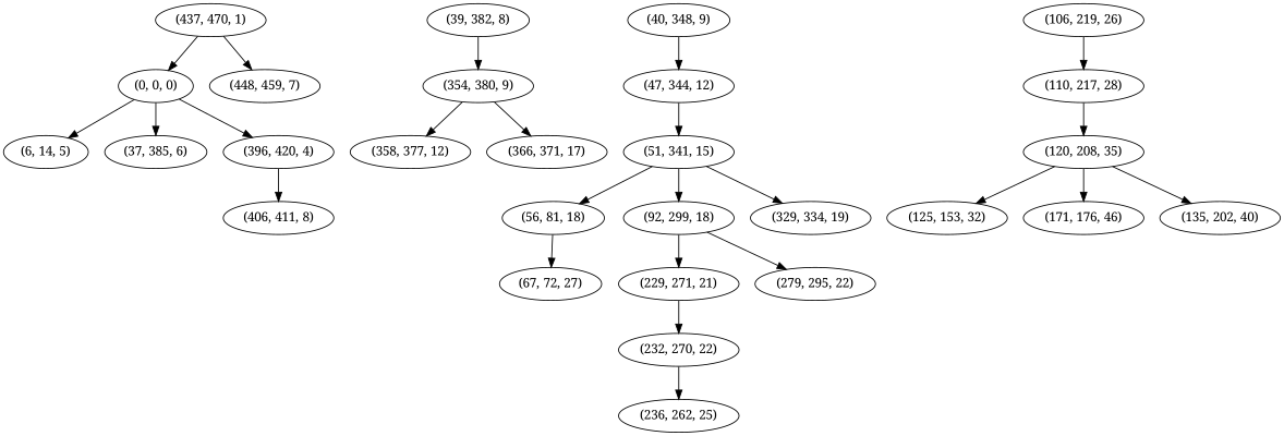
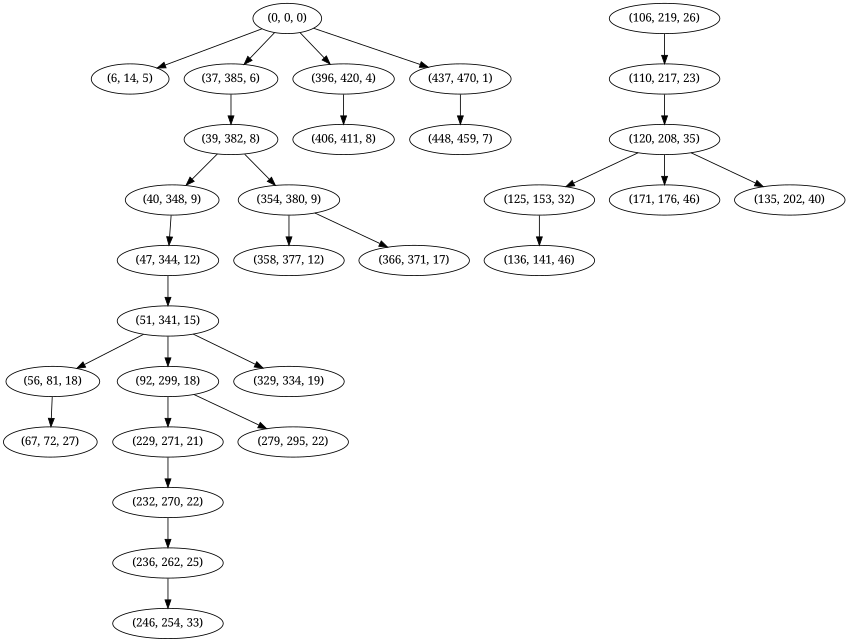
  digraph {
    fontname="Noto Serif"
    node [fontname="Noto Serif"]
    edge [fontname="Noto Serif"]
    "(0, 0, 0)"
    "(6, 14, 5)"
    "(37, 385, 6)"
    "(396, 420, 4)"
    "(437, 470, 1)"
    "(39, 382, 8)"
    "(406, 411, 8)"
    "(448, 459, 7)"
    "(40, 348, 9)"
    "(354, 380, 9)"
    "(47, 344, 12)"
    "(358, 377, 12)"
    "(366, 371, 17)"
    "(51, 341, 15)"
    "(56, 81, 18)"
    "(92, 299, 18)"
    "(329, 334, 19)"
    "(67, 72, 27)"
    "(229, 271, 21)"
    "(279, 295, 22)"
    "(106, 219, 26)"
-   "(110, 217, 28)"
+   "(110, 217, 28)" [label="(110, 217, 23)"]
    "(232, 270, 22)"
    "(120, 208, 35)"
    n25 [label="(125, 153, 32)"]
    "(171, 176, 46)"
    n27 [label="(135, 202, 40)"]
+   "(136, 141, 46)"
    "(236, 262, 25)"
+   "(246, 254, 33)"
    "(0, 0, 0)" -> "(6, 14, 5)"
    "(0, 0, 0)" -> "(37, 385, 6)"
    "(0, 0, 0)" -> "(396, 420, 4)"
-   "(437, 470, 1)" -> "(0, 0, 0)"
+   "(0, 0, 0)" -> "(437, 470, 1)"
+   "(37, 385, 6)" -> "(39, 382, 8)"
    "(396, 420, 4)" -> "(406, 411, 8)"
    "(437, 470, 1)" -> "(448, 459, 7)"
+   "(39, 382, 8)" -> "(40, 348, 9)"
    "(39, 382, 8)" -> "(354, 380, 9)"
    "(40, 348, 9)" -> "(47, 344, 12)"
    "(354, 380, 9)" -> "(358, 377, 12)"
    "(354, 380, 9)" -> "(366, 371, 17)"
    "(47, 344, 12)" -> "(51, 341, 15)"
    "(51, 341, 15)" -> "(56, 81, 18)"
    "(51, 341, 15)" -> "(92, 299, 18)"
    "(51, 341, 15)" -> "(329, 334, 19)"
    "(56, 81, 18)" -> "(67, 72, 27)"
    "(92, 299, 18)" -> "(229, 271, 21)"
    "(92, 299, 18)" -> "(279, 295, 22)"
    "(229, 271, 21)" -> "(232, 270, 22)"
    "(106, 219, 26)" -> "(110, 217, 28)"
    "(110, 217, 28)" -> "(120, 208, 35)"
    "(232, 270, 22)" -> "(236, 262, 25)"
    "(120, 208, 35)" -> n25
    "(120, 208, 35)" -> "(171, 176, 46)"
    "(120, 208, 35)" -> n27
+   n25 -> "(136, 141, 46)"
+   "(236, 262, 25)" -> "(246, 254, 33)"
  }
